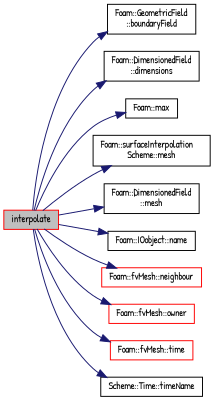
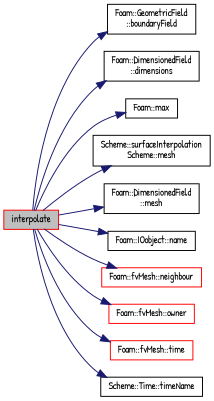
  digraph {
    fontname="Patrick Hand"
    rankdir=LR
    node [color=black fontname="Patrick Hand" fontsize=10 shape=record]
    edge [color=midnightblue fontname="Patrick Hand" fontsize=10 labelfontname=FreeSans labelfontsize=10 style=solid]
    n1 [color=red fillcolor=grey75 fontcolor=black height=0.2 label=interpolate style=filled width=0.4]
    n2 [height=0.2 label="Foam::GeometricField\l::boundaryField" width=0.4]
    n3 [height=0.2 label="Foam::DimensionedField\l::dimensions" width=0.4]
    n4 [height=0.2 label="Foam::max" width=0.4]
-   n5 [height=0.2 label="Foam::surfaceInterpolation\lScheme::mesh" width=0.4]
+   n5 [height=0.2 label="Scheme::surfaceInterpolation\lScheme::mesh" width=0.4]
    n6 [height=0.2 label="Foam::DimensionedField\l::mesh" width=0.4]
    n7 [height=0.2 label="Foam::IOobject::name" width=0.4]
    n8 [color=red height=0.2 label="Foam::fvMesh::neighbour" width=0.4]
    n9 [color=red height=0.2 label="Foam::fvMesh::owner" width=0.4]
    n10 [color=red height=0.2 label="Foam::fvMesh::time" width=0.4]
    n11 [height=0.2 label="Scheme::Time::timeName" width=0.4]
    n1 -> n2
    n1 -> n3
    n1 -> n4
    n1 -> n5
    n1 -> n6
    n1 -> n7
    n1 -> n8
    n1 -> n9
    n1 -> n10
    n1 -> n11
  }
